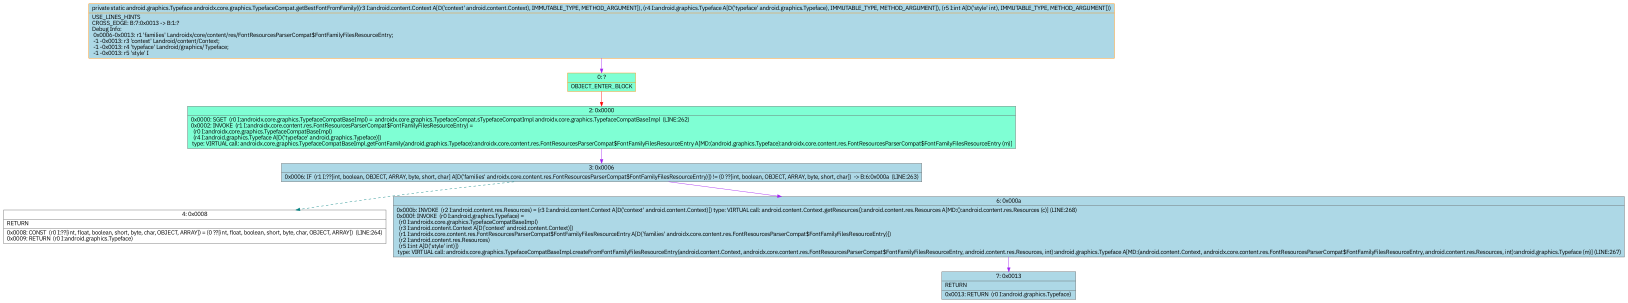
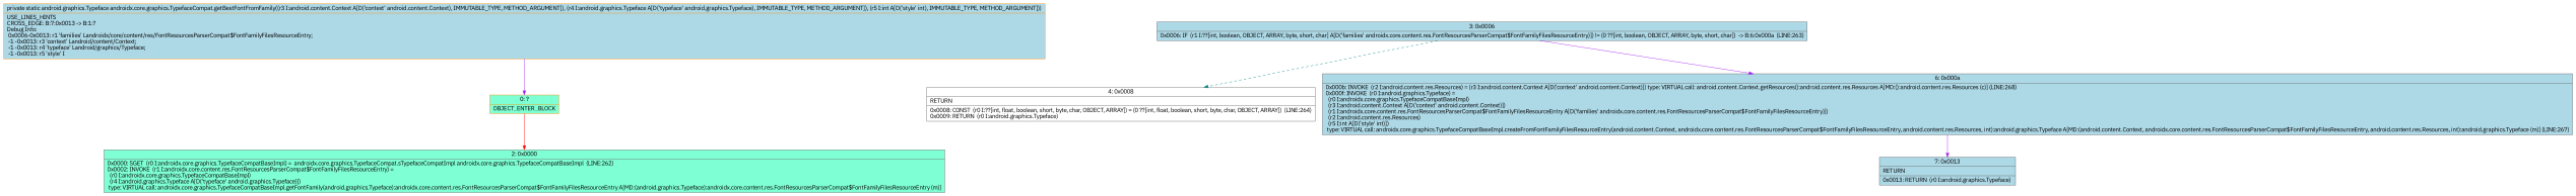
  digraph {
    fontname="IBM Plex Sans"
    node [color=gray40 fillcolor=lightblue fontname="IBM Plex Sans" shape=record style=filled]
    edge [color=purple fontname="IBM Plex Sans"]
    n1 [color=darkorange fillcolor=aquamarine label="{0\:\ ?|OBJECT_ENTER_BLOCK\l}"]
    n2 [fillcolor=aquamarine label="{2\:\ 0x0000|0x0000: SGET  (r0 I:androidx.core.graphics.TypefaceCompatBaseImpl) =  androidx.core.graphics.TypefaceCompat.sTypefaceCompatImpl androidx.core.graphics.TypefaceCompatBaseImpl  (LINE:262)\l0x0002: INVOKE  (r1 I:androidx.core.content.res.FontResourcesParserCompat$FontFamilyFilesResourceEntry) = \l  (r0 I:androidx.core.graphics.TypefaceCompatBaseImpl)\l  (r4 I:android.graphics.Typeface A[D('typeface' android.graphics.Typeface)])\l type: VIRTUAL call: androidx.core.graphics.TypefaceCompatBaseImpl.getFontFamily(android.graphics.Typeface):androidx.core.content.res.FontResourcesParserCompat$FontFamilyFilesResourceEntry A[MD:(android.graphics.Typeface):androidx.core.content.res.FontResourcesParserCompat$FontFamilyFilesResourceEntry (m)]\l}"]
    n3 [label="{3\:\ 0x0006|0x0006: IF  (r1 I:??[int, boolean, OBJECT, ARRAY, byte, short, char] A[D('families' androidx.core.content.res.FontResourcesParserCompat$FontFamilyFilesResourceEntry)]) != (0 ??[int, boolean, OBJECT, ARRAY, byte, short, char])  \-\> B:6:0x000a  (LINE:263)\l}"]
    n4 [fillcolor=white label="{4\:\ 0x0008|RETURN\l|0x0008: CONST  (r0 I:??[int, float, boolean, short, byte, char, OBJECT, ARRAY]) = (0 ??[int, float, boolean, short, byte, char, OBJECT, ARRAY])  (LINE:264)\l0x0009: RETURN  (r0 I:android.graphics.Typeface) \l}"]
    n5 [label="{6\:\ 0x000a|0x000b: INVOKE  (r2 I:android.content.res.Resources) = (r3 I:android.content.Context A[D('context' android.content.Context)]) type: VIRTUAL call: android.content.Context.getResources():android.content.res.Resources A[MD:():android.content.res.Resources (c)] (LINE:268)\l0x000f: INVOKE  (r0 I:android.graphics.Typeface) = \l  (r0 I:androidx.core.graphics.TypefaceCompatBaseImpl)\l  (r3 I:android.content.Context A[D('context' android.content.Context)])\l  (r1 I:androidx.core.content.res.FontResourcesParserCompat$FontFamilyFilesResourceEntry A[D('families' androidx.core.content.res.FontResourcesParserCompat$FontFamilyFilesResourceEntry)])\l  (r2 I:android.content.res.Resources)\l  (r5 I:int A[D('style' int)])\l type: VIRTUAL call: androidx.core.graphics.TypefaceCompatBaseImpl.createFromFontFamilyFilesResourceEntry(android.content.Context, androidx.core.content.res.FontResourcesParserCompat$FontFamilyFilesResourceEntry, android.content.res.Resources, int):android.graphics.Typeface A[MD:(android.content.Context, androidx.core.content.res.FontResourcesParserCompat$FontFamilyFilesResourceEntry, android.content.res.Resources, int):android.graphics.Typeface (m)] (LINE:267)\l}"]
    n6 [label="{7\:\ 0x0013|RETURN\l|0x0013: RETURN  (r0 I:android.graphics.Typeface) \l}"]
    n7 [color=darkorange label="{private static android.graphics.Typeface androidx.core.graphics.TypefaceCompat.getBestFontFromFamily((r3 I:android.content.Context A[D('context' android.content.Context), IMMUTABLE_TYPE, METHOD_ARGUMENT]), (r4 I:android.graphics.Typeface A[D('typeface' android.graphics.Typeface), IMMUTABLE_TYPE, METHOD_ARGUMENT]), (r5 I:int A[D('style' int), IMMUTABLE_TYPE, METHOD_ARGUMENT]))  | USE_LINES_HINTS\lCROSS_EDGE: B:7:0x0013 \-\> B:1:?\lDebug Info:\l  0x0006\-0x0013: r1 'families' Landroidx\/core\/content\/res\/FontResourcesParserCompat$FontFamilyFilesResourceEntry;\l  \-1 \-0x0013: r3 'context' Landroid\/content\/Context;\l  \-1 \-0x0013: r4 'typeface' Landroid\/graphics\/Typeface;\l  \-1 \-0x0013: r5 'style' I\l}"]
    n1 -> n2 [color=red]
-   n2 -> n3
    n3 -> n4 [color=teal style=dashed]
    n3 -> n5
    n5 -> n6
    n7 -> n1
  }
